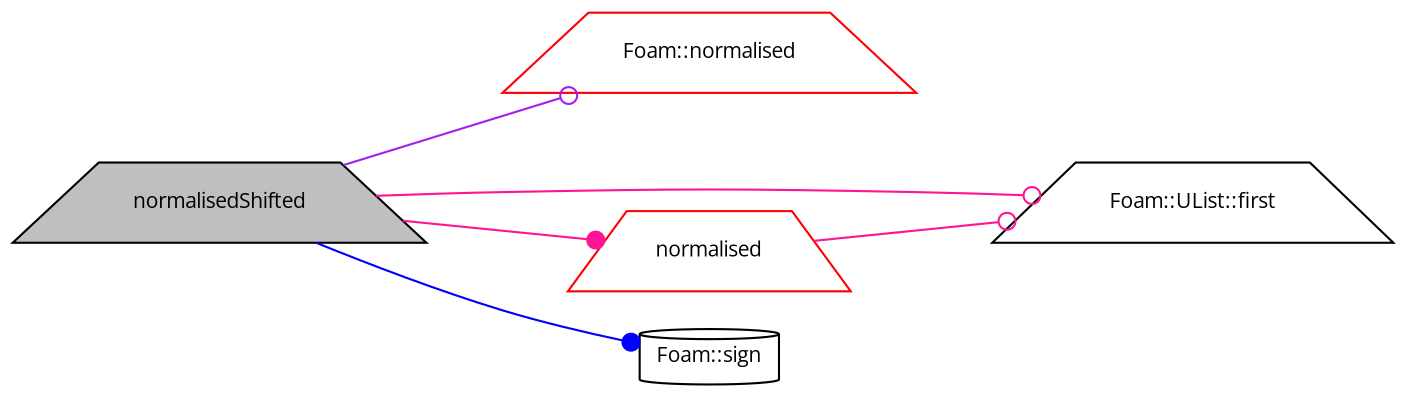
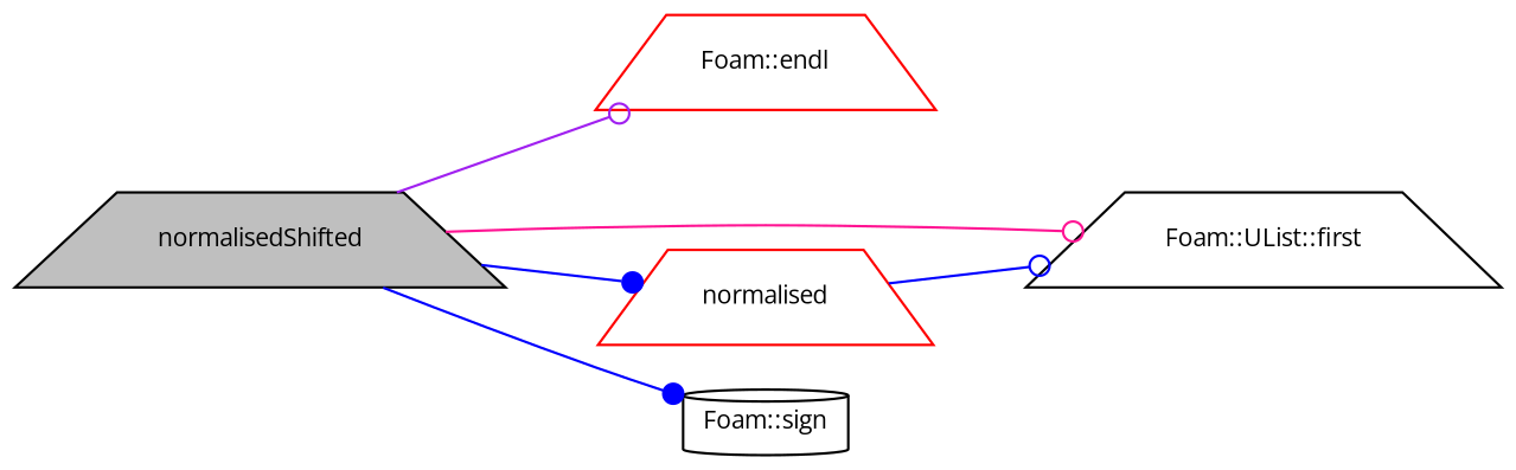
  digraph {
    fontname="Open Sans"
    rankdir=LR
    node [color=black fontname="Open Sans" fontsize=10 shape=trapezium]
    edge [arrowhead=odot color=deeppink fontname="Open Sans" fontsize=10 labelfontname=Helvetica labelfontsize=10 style=solid]
    n1 [fillcolor=grey75 fontcolor=black height=0.2 label=normalisedShifted style=filled width=0.4]
-   n2 [color=red height=0.2 label="Foam::normalised" width=0.4]
+   n2 [color=red height=0.2 label="Foam::endl" width=0.4]
    n3 [height=0.2 label="Foam::UList::first" width=0.4]
    n4 [color=red height=0.2 label=normalised width=0.4]
    n5 [height=0.2 label="Foam::sign" shape=cylinder width=0.4]
    n1 -> n2 [color=purple]
    n1 -> n3
-   n1 -> n4 [arrowhead=dot]
+   n1 -> n4 [arrowhead=dot color=blue]
    n1 -> n5 [arrowhead=dot color=blue]
-   n4 -> n3
+   n4 -> n3 [color=blue]
  }
